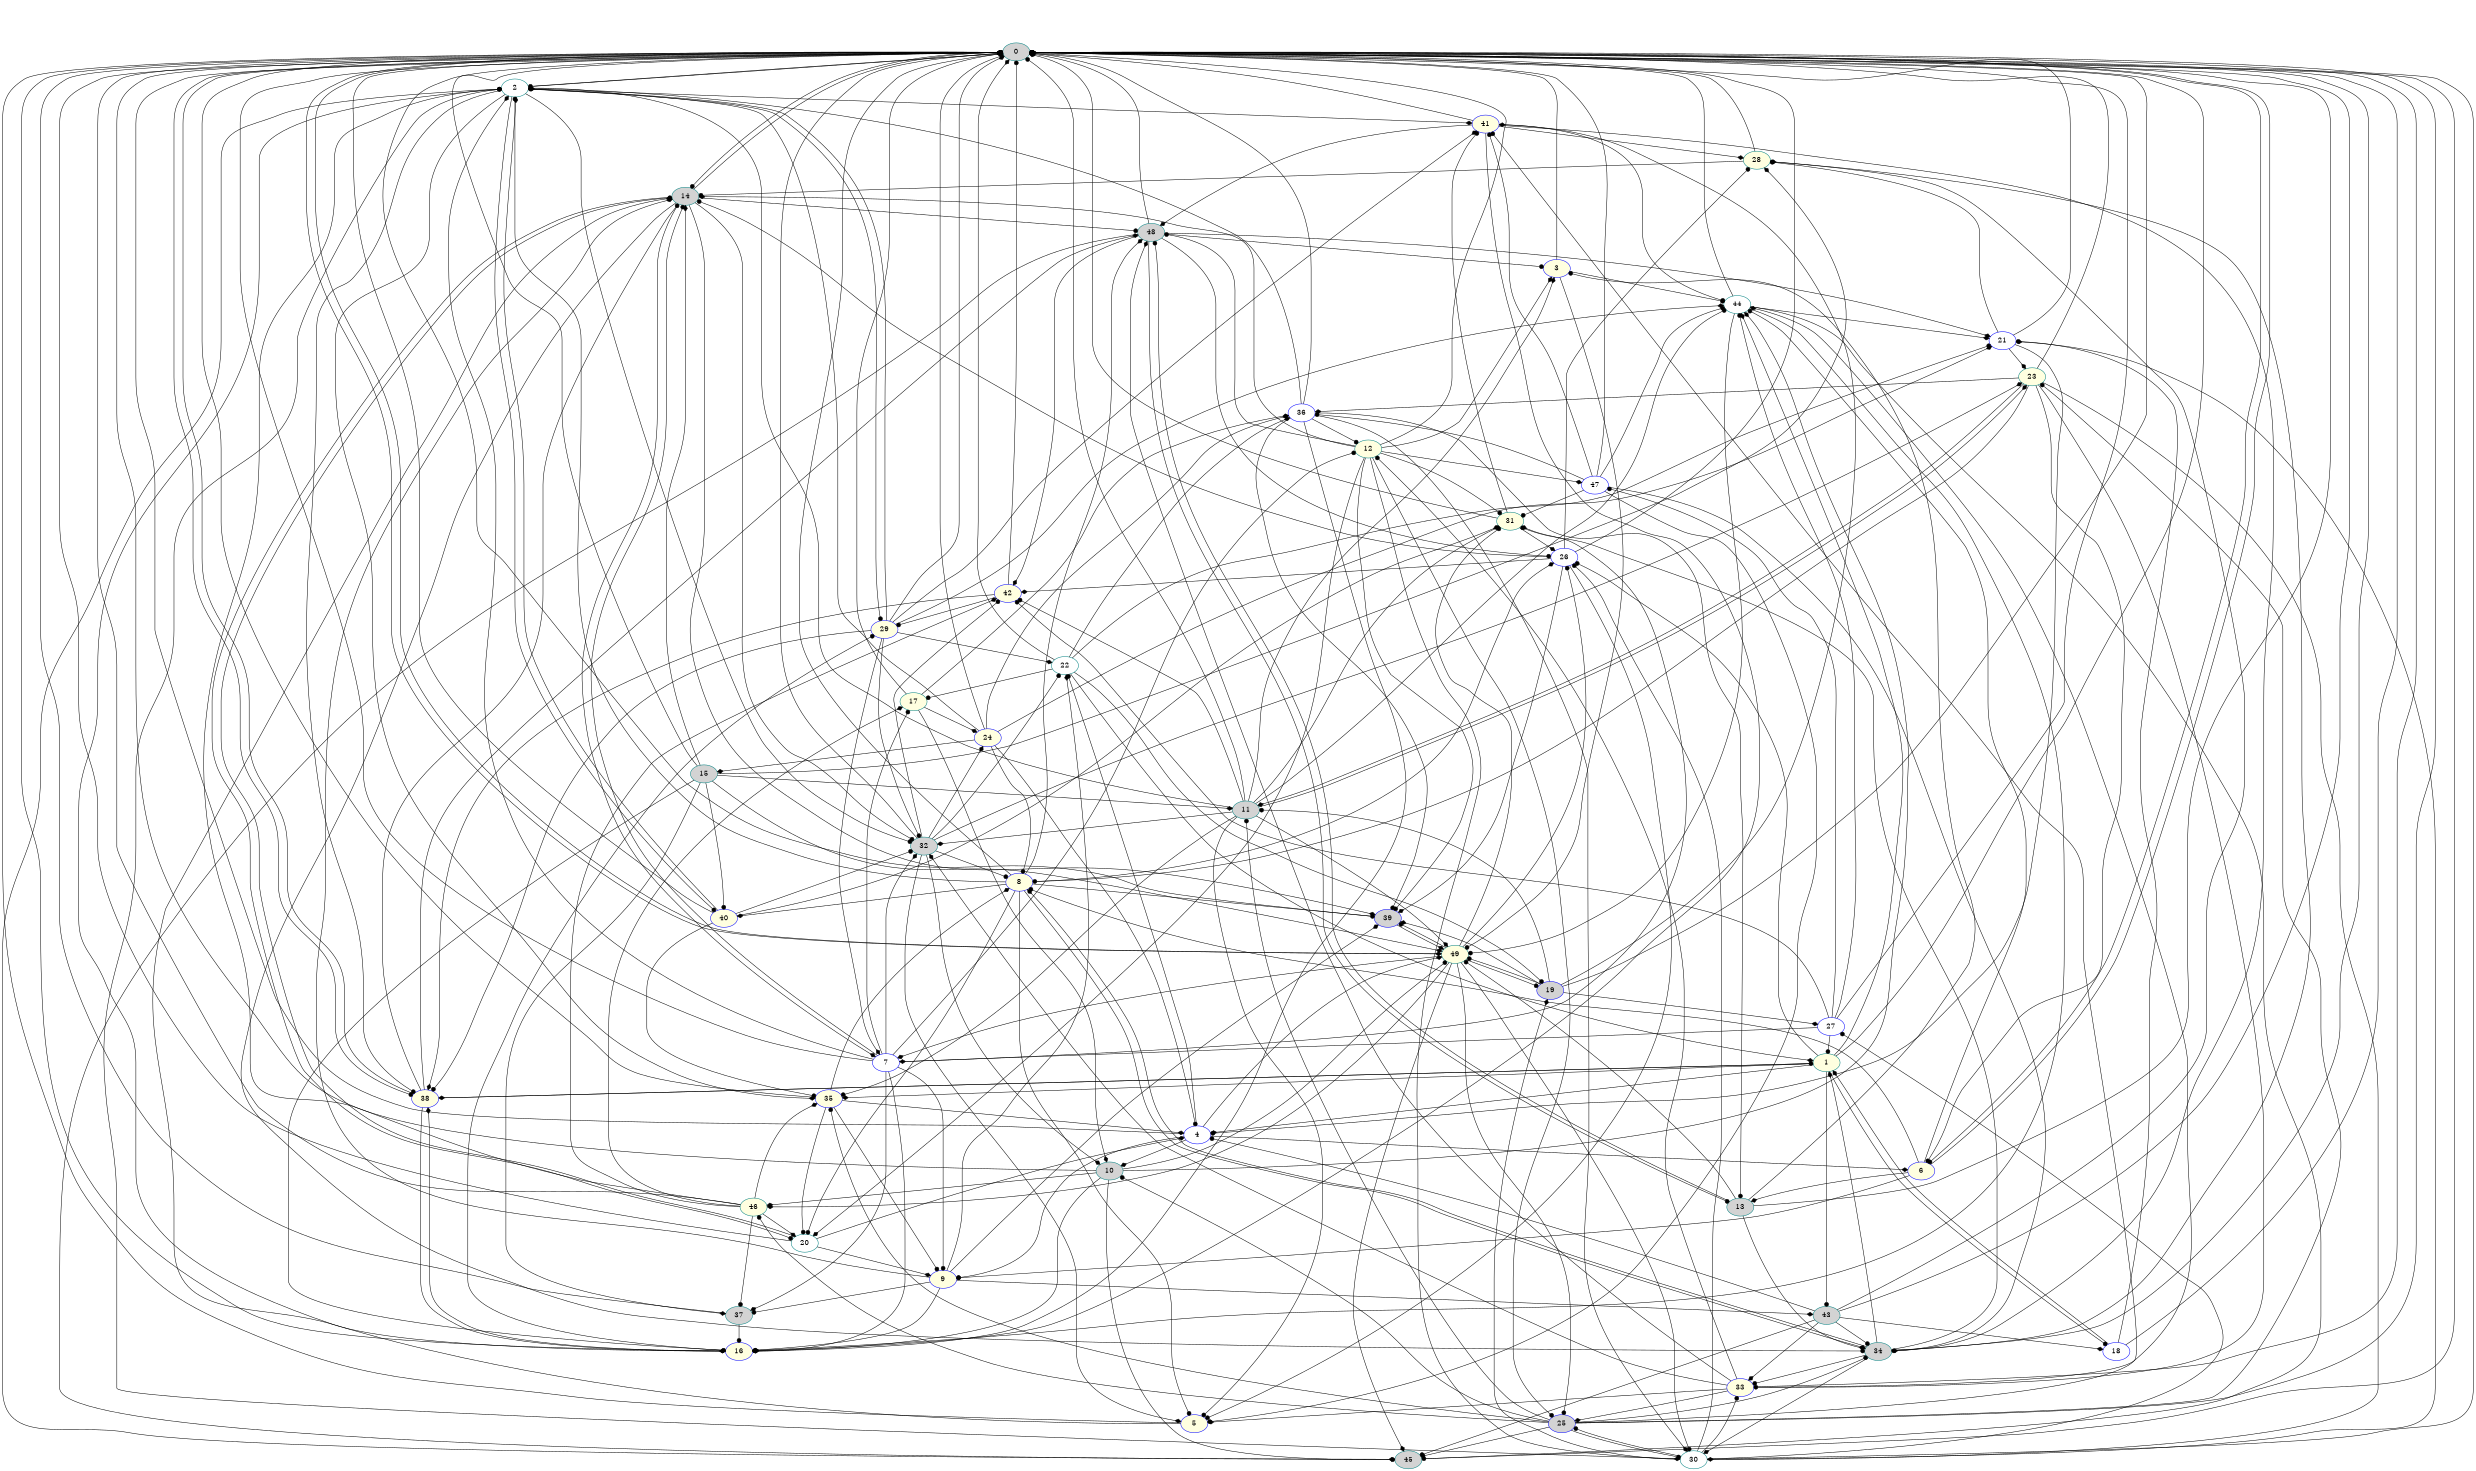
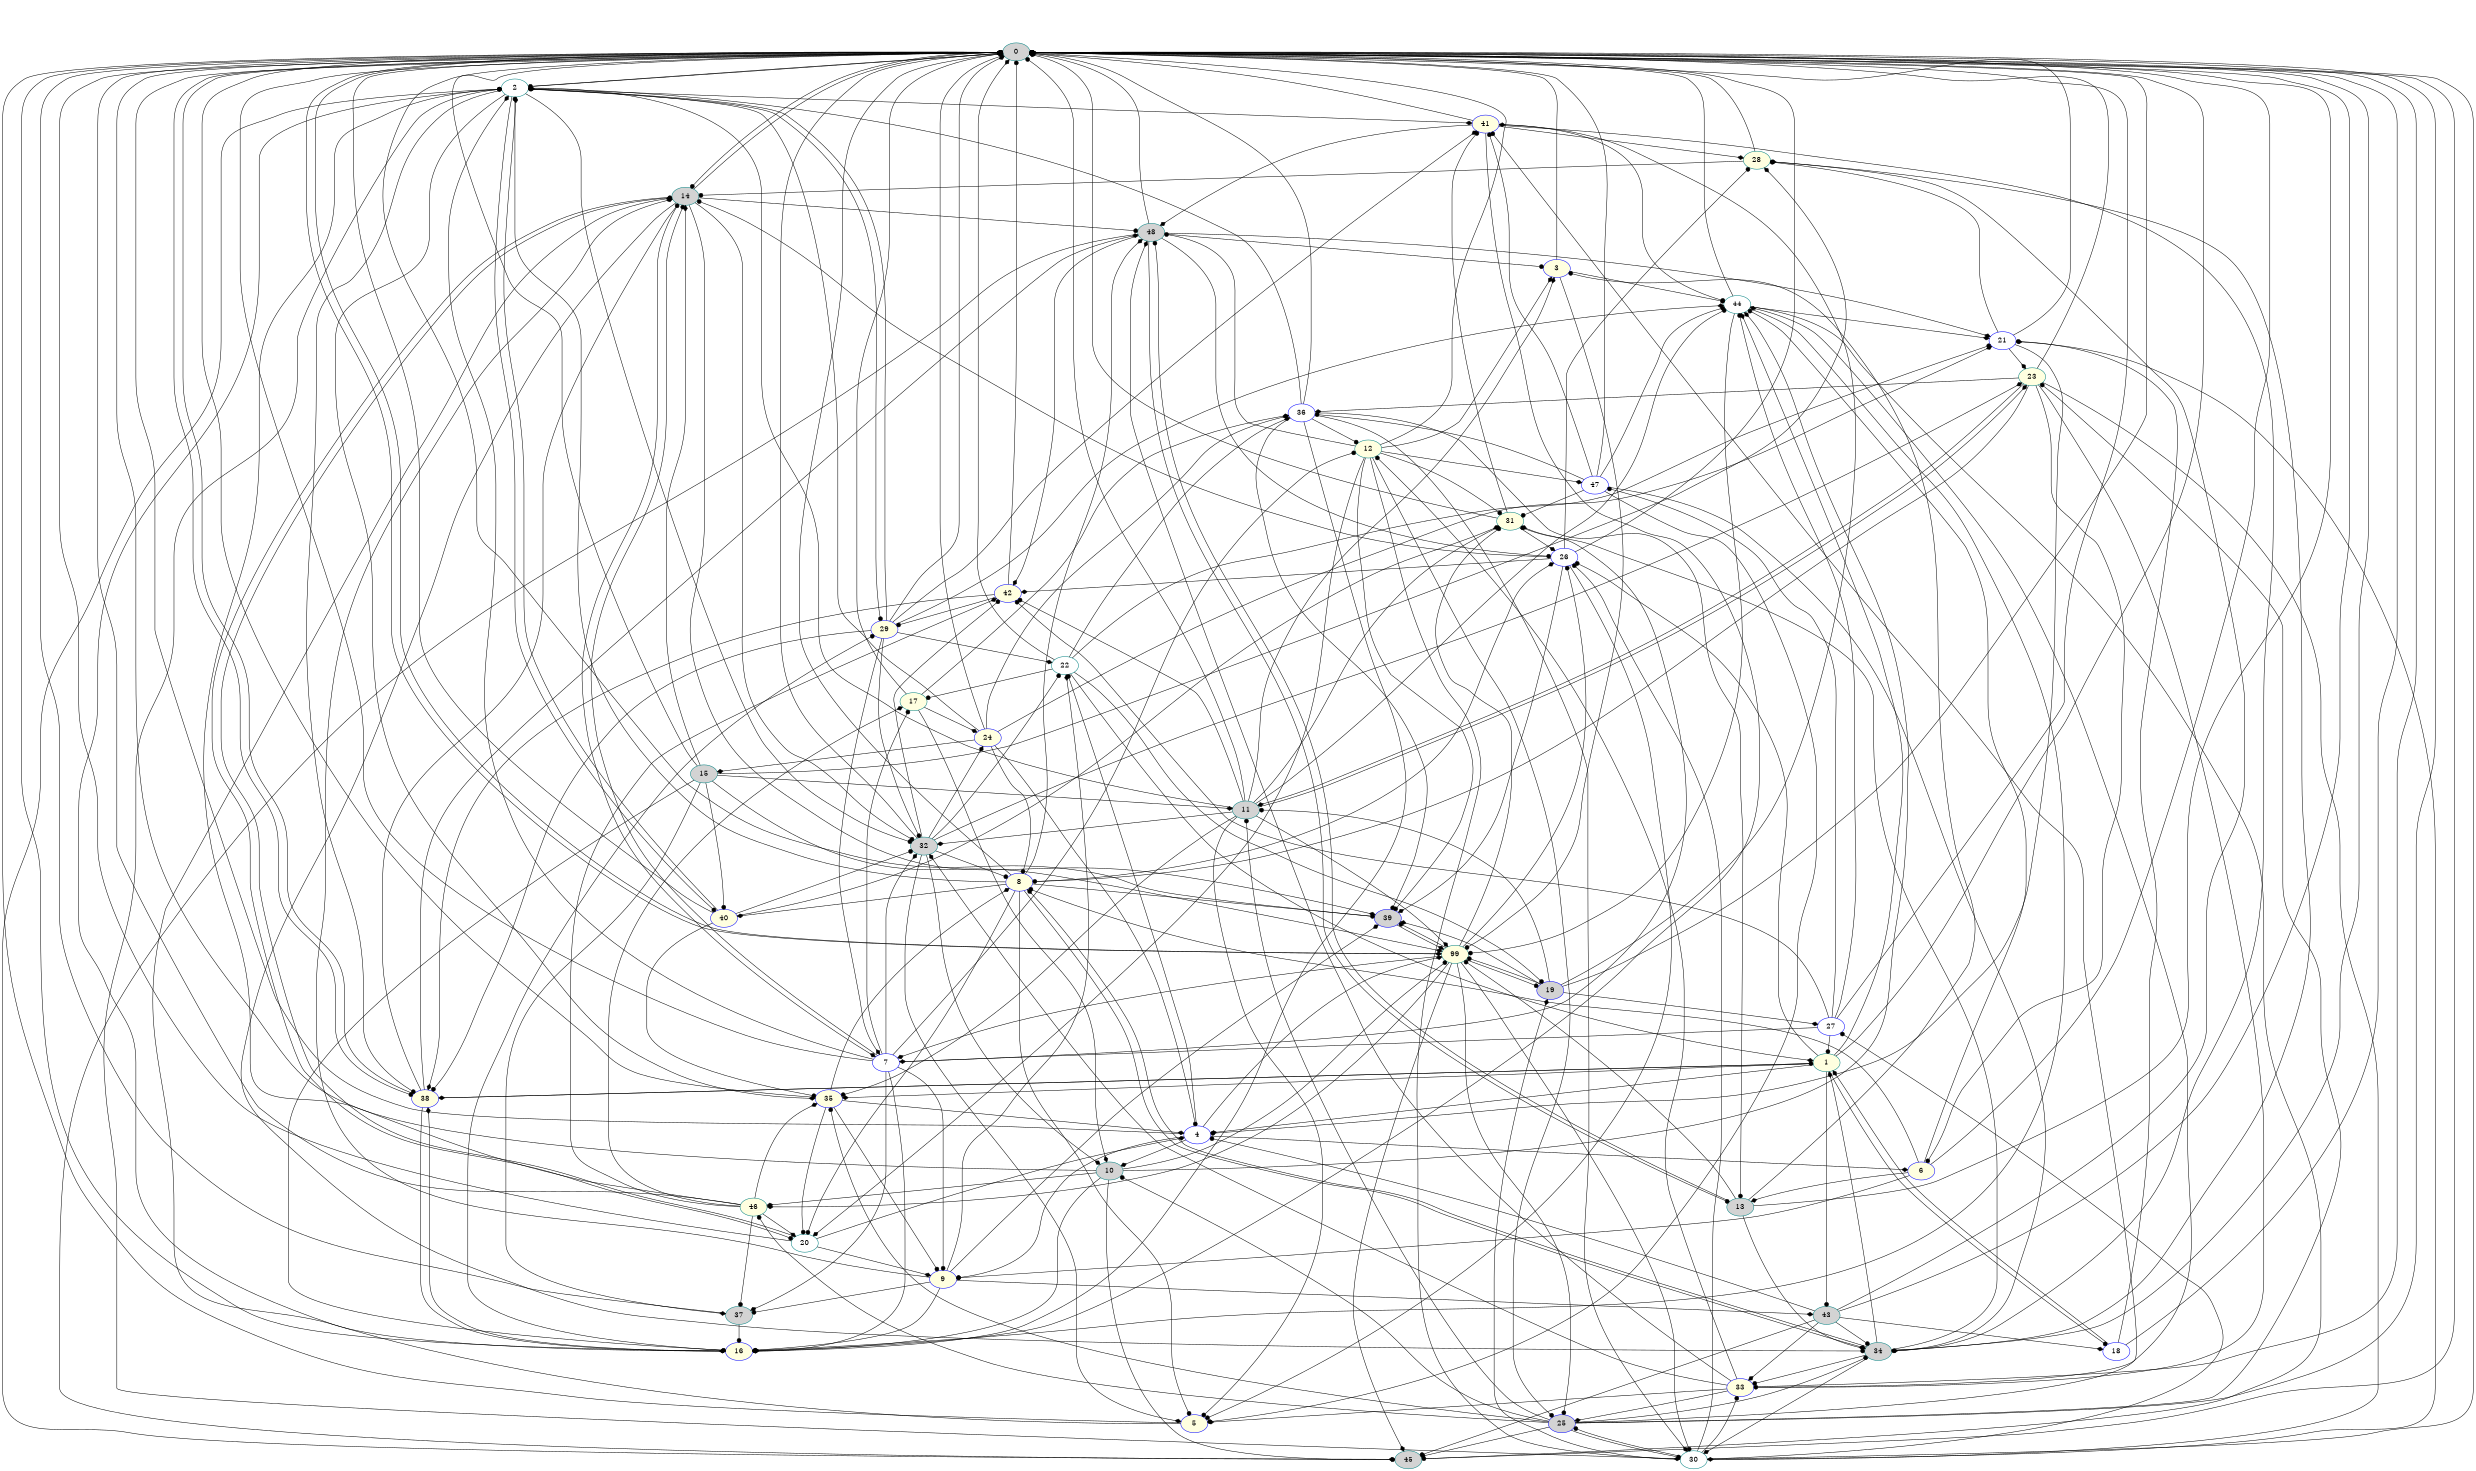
  strict digraph {
    node [color=teal component_delay=3 fillcolor=lightyellow style=filled]
    edge [arrowhead=dot wire_delay=1]
    0 [fillcolor=lightgrey]
    2 [fillcolor=white]
    6 [color=blue]
    14 [fillcolor=lightgrey]
    38 [color=blue]
-   49
+   49 [label=99]
    35 [color=blue]
    16 [color=blue]
    29 [color=blue]
    32 [fillcolor=lightgrey]
    40 [color=blue]
    41 [color=blue]
    44 [fillcolor=white]
    9 [color=blue]
    8 [color=blue]
    13 [fillcolor=lightgrey]
    7 [color=blue fillcolor=white]
    20 [fillcolor=white]
    34 [fillcolor=lightgrey]
    39 [color=blue fillcolor=lightgrey]
    48 [fillcolor=lightgrey]
    1
    26 [color=blue fillcolor=white]
    31
    45 [fillcolor=lightgrey]
    46
    25 [color=blue fillcolor=lightgrey]
    30 [fillcolor=white]
    19 [color=blue fillcolor=lightgrey]
    4 [color=blue fillcolor=white]
    22 [fillcolor=white]
    10 [fillcolor=lightgrey]
    5 [color=blue]
    42 [color=blue]
    23
    24 [color=blue]
    28
    21 [color=blue fillcolor=white]
    43 [fillcolor=lightgrey]
    37 [fillcolor=lightgrey]
    3 [color=blue]
    17
    12
    33 [color=blue]
    18 [color=blue fillcolor=white]
    11 [fillcolor=lightgrey]
    27 [color=blue fillcolor=white]
    36 [color=blue fillcolor=white]
    15 [fillcolor=lightgrey]
    47 [color=blue fillcolor=white]
    0 -> 2
-   0 -> 6
    0 -> 14
    0 -> 38
    0 -> 49 [arrowhead=diamond]
    2 -> 0 [arrowhead=diamond]
    2 -> 38
    2 -> 35 [arrowhead=diamond]
    2 -> 16 [arrowhead=diamond]
    2 -> 29
    2 -> 32
    2 -> 40
    2 -> 41 [arrowhead=diamond]
    6 -> 0
    6 -> 44
    6 -> 9
    6 -> 8
    6 -> 13 [arrowhead=diamond]
    14 -> 0
    14 -> 32
    14 -> 7 [arrowhead=diamond]
    14 -> 20
    14 -> 34
    14 -> 39 [arrowhead=diamond]
    14 -> 48
    38 -> 0
    38 -> 14
    38 -> 16 [arrowhead=diamond]
    38 -> 48 [arrowhead=diamond]
    38 -> 1
    49 -> 0 [arrowhead=diamond]
    49 -> 7 [arrowhead=diamond]
    49 -> 39
    49 -> 26
    49 -> 31
    49 -> 45 [arrowhead=diamond]
    49 -> 46 [arrowhead=diamond]
    49 -> 25
    49 -> 30
    49 -> 19
    35 -> 0
    35 -> 9
    35 -> 8 [arrowhead=diamond]
    35 -> 20
    35 -> 4 [arrowhead=diamond]
    16 -> 0 [arrowhead=diamond]
    16 -> 38 [arrowhead=diamond]
    16 -> 29
    29 -> 0 [arrowhead=diamond]
    29 -> 2 [arrowhead=diamond]
    29 -> 38
    29 -> 32
    29 -> 41 [arrowhead=diamond]
    29 -> 44 [arrowhead=diamond]
    29 -> 7 [arrowhead=diamond]
    29 -> 22 [arrowhead=diamond]
    32 -> 0 [arrowhead=diamond]
    32 -> 8
    32 -> 22
    32 -> 10 [arrowhead=diamond]
    32 -> 5 [arrowhead=diamond]
    32 -> 42
    32 -> 23 [arrowhead=diamond]
    32 -> 24 [arrowhead=diamond]
    40 -> 0
    40 -> 2 [arrowhead=diamond]
    40 -> 35
    40 -> 32
    40 -> 31 [arrowhead=diamond]
    41 -> 0
    41 -> 16
    41 -> 44
    41 -> 34
    41 -> 48 [arrowhead=diamond]
    41 -> 28 [arrowhead=diamond]
    44 -> 0
    44 -> 49
    44 -> 16 [arrowhead=diamond]
    44 -> 45
    44 -> 21 [arrowhead=diamond]
    9 -> 14 [arrowhead=diamond]
    9 -> 16 [arrowhead=diamond]
    9 -> 39 [arrowhead=diamond]
    9 -> 22 [arrowhead=diamond]
    9 -> 43 [arrowhead=diamond]
    9 -> 37
    8 -> 0 [arrowhead=diamond]
    8 -> 2
    8 -> 40 [arrowhead=diamond]
    8 -> 20
    8 -> 34 [arrowhead=diamond]
    8 -> 39
    8 -> 48 [arrowhead=diamond]
    8 -> 26 [arrowhead=diamond]
    8 -> 5
    13 -> 0 [arrowhead=diamond]
    13 -> 49
    13 -> 34 [arrowhead=diamond]
    13 -> 48
    13 -> 3
    7 -> 0 [arrowhead=diamond]
    7 -> 2 [arrowhead=diamond]
    7 -> 14
    7 -> 16 [arrowhead=diamond]
    7 -> 32 [arrowhead=diamond]
    7 -> 9
    7 -> 31 [arrowhead=diamond]
    7 -> 37 [arrowhead=diamond]
    7 -> 17
    7 -> 12
    20 -> 0 [arrowhead=diamond]
    20 -> 14
    20 -> 9 [arrowhead=diamond]
    20 -> 4 [arrowhead=diamond]
    34 -> 0
    34 -> 8 [arrowhead=diamond]
    34 -> 1 [arrowhead=diamond]
    34 -> 31
    34 -> 30 [arrowhead=diamond]
    34 -> 28 [arrowhead=diamond]
    34 -> 33
    39 -> 0 [arrowhead=diamond]
    39 -> 49 [arrowhead=diamond]
    48 -> 0 [arrowhead=diamond]
    48 -> 13
    48 -> 26
    48 -> 45 [arrowhead=diamond]
    48 -> 42 [arrowhead=diamond]
    48 -> 21 [arrowhead=diamond]
    48 -> 3
    1 -> 0
    1 -> 38 [arrowhead=diamond]
    1 -> 35 [arrowhead=diamond]
    1 -> 44 [arrowhead=diamond]
    1 -> 26
    1 -> 4 [arrowhead=diamond]
    1 -> 43
    1 -> 18
    26 -> 0 [arrowhead=diamond]
    26 -> 14
    26 -> 39 [arrowhead=diamond]
    26 -> 5
    26 -> 42 [arrowhead=diamond]
    26 -> 28
    31 -> 0 [arrowhead=diamond]
    31 -> 41
    31 -> 26 [arrowhead=diamond]
    45 -> 0
    45 -> 2
    46 -> 0
    46 -> 2
    46 -> 35 [arrowhead=diamond]
    46 -> 20 [arrowhead=diamond]
    46 -> 42 [arrowhead=diamond]
    46 -> 37
    46 -> 17 [arrowhead=diamond]
    25 -> 0
    25 -> 35
    25 -> 41
    25 -> 34
    25 -> 45
    25 -> 46
    25 -> 30
    25 -> 10
    25 -> 23
    25 -> 11
    30 -> 0 [arrowhead=diamond]
    30 -> 2
    30 -> 26
    30 -> 25
    30 -> 19 [arrowhead=diamond]
    30 -> 21 [arrowhead=diamond]
    30 -> 33
    30 -> 27
    19 -> 0
    19 -> 49
    19 -> 41 [arrowhead=diamond]
    19 -> 39 [arrowhead=diamond]
    19 -> 11
    19 -> 27 [arrowhead=diamond]
    4 -> 0
    4 -> 6 [arrowhead=diamond]
    4 -> 49 [arrowhead=diamond]
    4 -> 9
    4 -> 22
    4 -> 10 [arrowhead=diamond]
    22 -> 0 [arrowhead=diamond]
    22 -> 1 [arrowhead=diamond]
    22 -> 19
    22 -> 21
    22 -> 17
    22 -> 36 [arrowhead=diamond]
    10 -> 0 [arrowhead=diamond]
    10 -> 49
    10 -> 16
    10 -> 44 [arrowhead=diamond]
    10 -> 45
    10 -> 46 [arrowhead=diamond]
    5 -> 0
    5 -> 14 [arrowhead=diamond]
    42 -> 0
    42 -> 38 [arrowhead=diamond]
    42 -> 29
    23 -> 0
    23 -> 6
    23 -> 8
    23 -> 30 [arrowhead=diamond]
    23 -> 33
    23 -> 11 [arrowhead=diamond]
    23 -> 36 [arrowhead=diamond]
    24 -> 0
    24 -> 2
    24 -> 8
    24 -> 4
    24 -> 21 [arrowhead=diamond]
    24 -> 36 [arrowhead=diamond]
    24 -> 15 [arrowhead=diamond]
    28 -> 0 [arrowhead=diamond]
    28 -> 14
    21 -> 0
    21 -> 4
    21 -> 23 [arrowhead=diamond]
    21 -> 28
    43 -> 0 [arrowhead=diamond]
    43 -> 34
    43 -> 45
    43 -> 4
    43 -> 28
    43 -> 33 [arrowhead=diamond]
    43 -> 18 [arrowhead=diamond]
    37 -> 0
    37 -> 16
    3 -> 0 [arrowhead=diamond]
    3 -> 49
    3 -> 44
    17 -> 0 [arrowhead=diamond]
    17 -> 10 [arrowhead=diamond]
    17 -> 24 [arrowhead=diamond]
    17 -> 36 [arrowhead=diamond]
    12 -> 0
-   12 -> 14 [arrowhead=diamond]
    12 -> 20 [arrowhead=diamond]
    12 -> 39
    12 -> 48
    12 -> 31
    12 -> 25
    12 -> 30 [arrowhead=diamond]
    12 -> 3 [arrowhead=diamond]
    12 -> 47 [arrowhead=diamond]
    33 -> 0 [arrowhead=diamond]
    33 -> 32 [arrowhead=diamond]
    33 -> 44 [arrowhead=diamond]
    33 -> 48 [arrowhead=diamond]
    33 -> 25 [arrowhead=diamond]
    33 -> 5 [arrowhead=diamond]
    33 -> 12
    18 -> 0
    18 -> 1 [arrowhead=diamond]
    18 -> 21
    11 -> 0
    11 -> 2
    11 -> 49 [arrowhead=diamond]
    11 -> 35
    11 -> 32 [arrowhead=diamond]
    11 -> 44
    11 -> 31
    11 -> 5
    11 -> 42
    11 -> 23 [arrowhead=diamond]
    11 -> 3 [arrowhead=diamond]
    27 -> 0 [arrowhead=diamond]
    27 -> 44
    27 -> 7 [arrowhead=diamond]
    27 -> 1
    27 -> 42
    27 -> 47
    36 -> 0
    36 -> 2 [arrowhead=diamond]
    36 -> 16 [arrowhead=diamond]
    36 -> 13
    36 -> 39
    36 -> 30 [arrowhead=diamond]
    36 -> 12
    15 -> 0
    15 -> 14 [arrowhead=diamond]
    15 -> 49 [arrowhead=diamond]
    15 -> 16
    15 -> 40
    15 -> 28 [arrowhead=diamond]
    15 -> 37 [arrowhead=diamond]
    15 -> 11 [arrowhead=diamond]
    47 -> 0
    47 -> 41
    47 -> 44
    47 -> 34 [arrowhead=diamond]
    47 -> 31
    47 -> 5
    47 -> 36
  }
